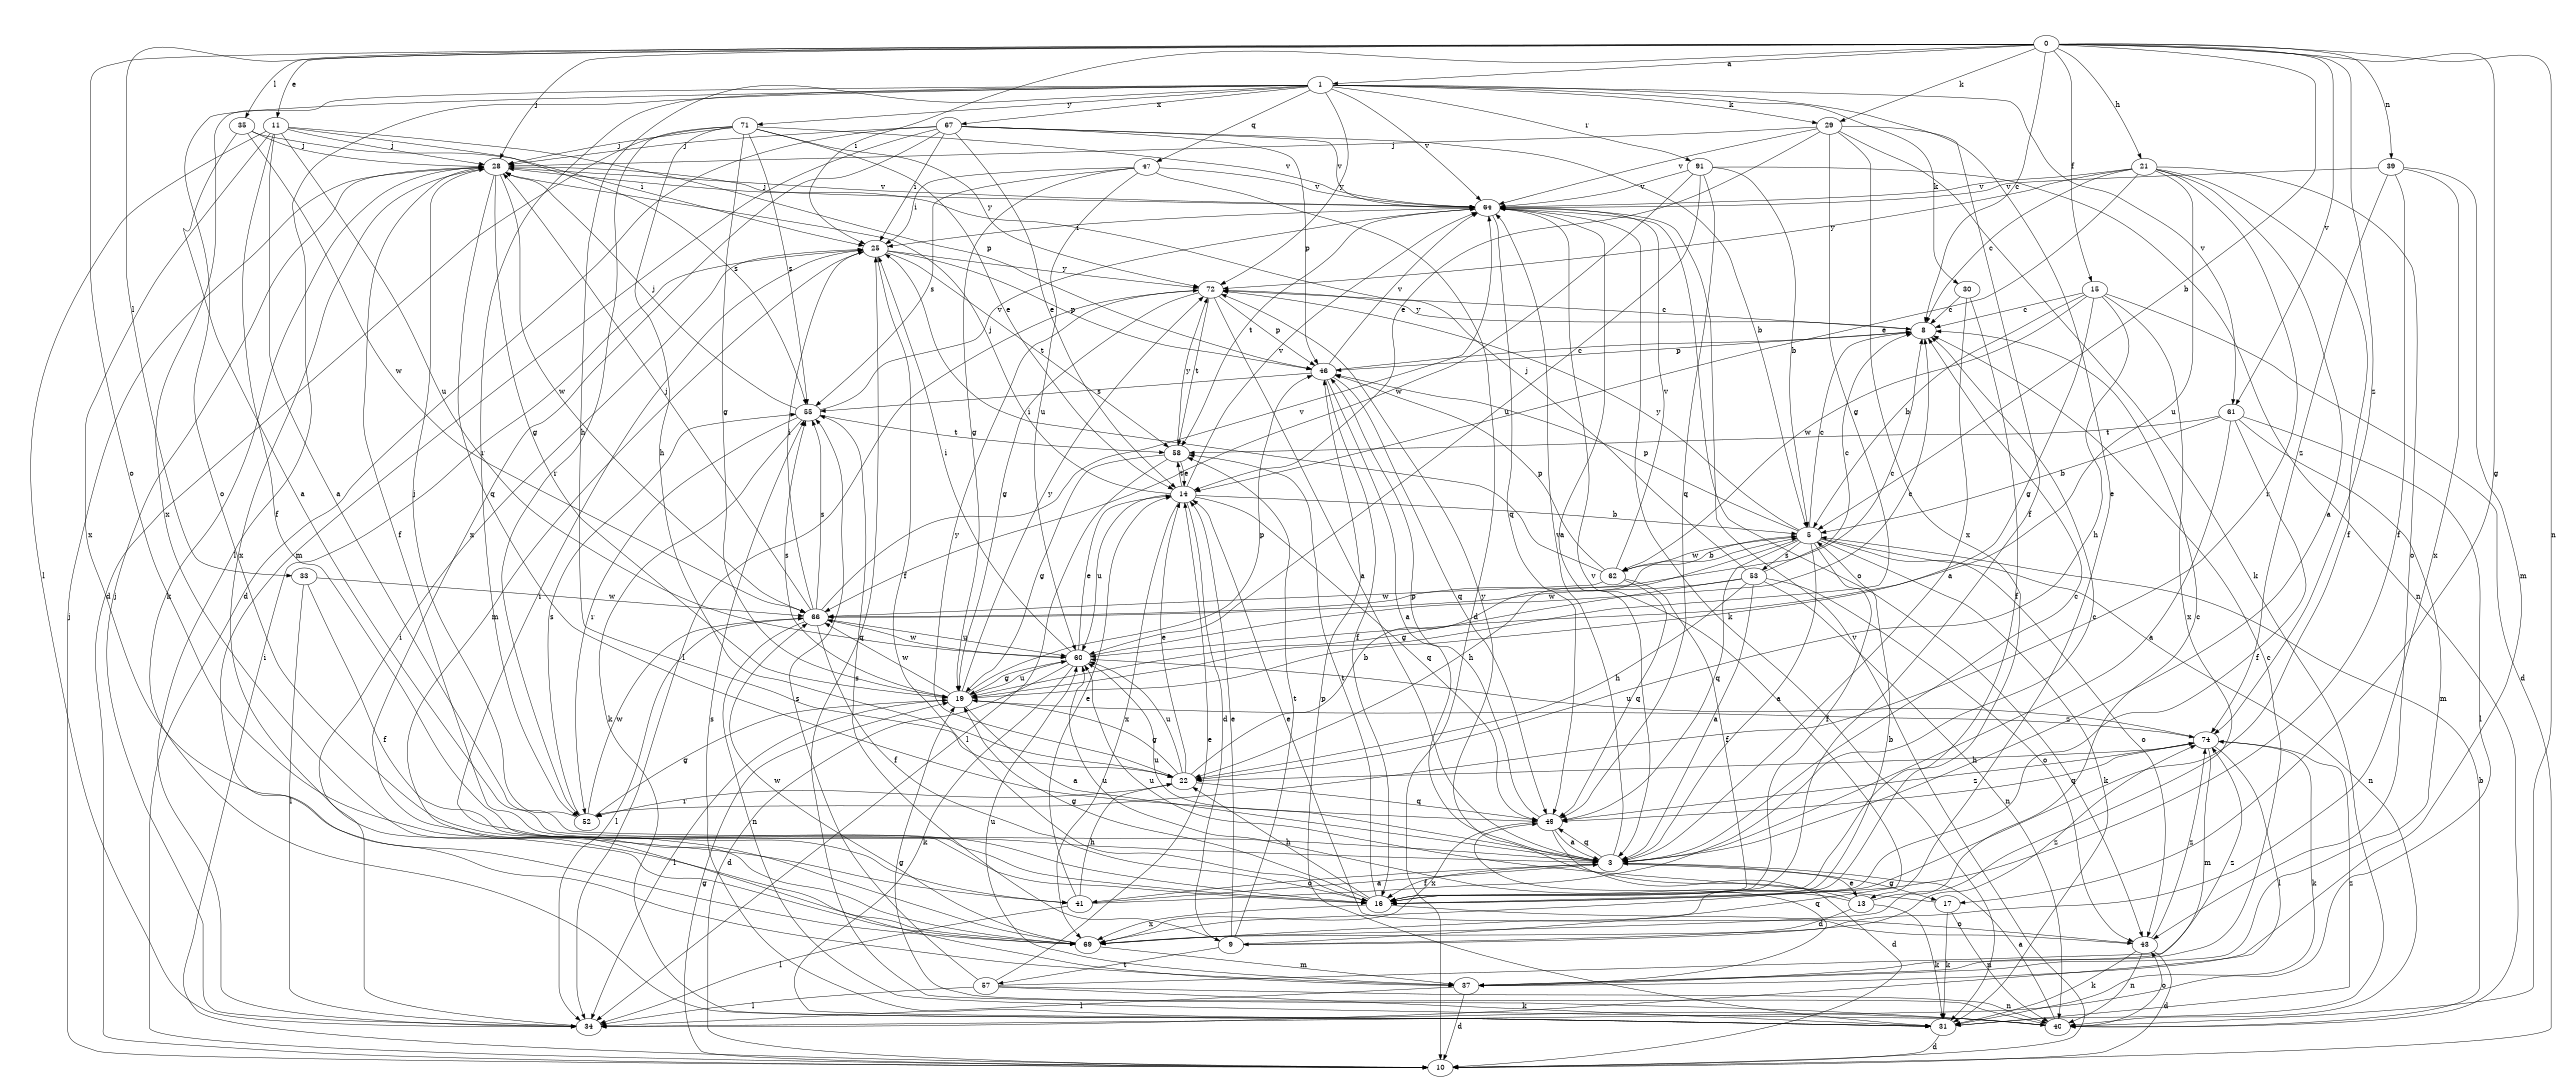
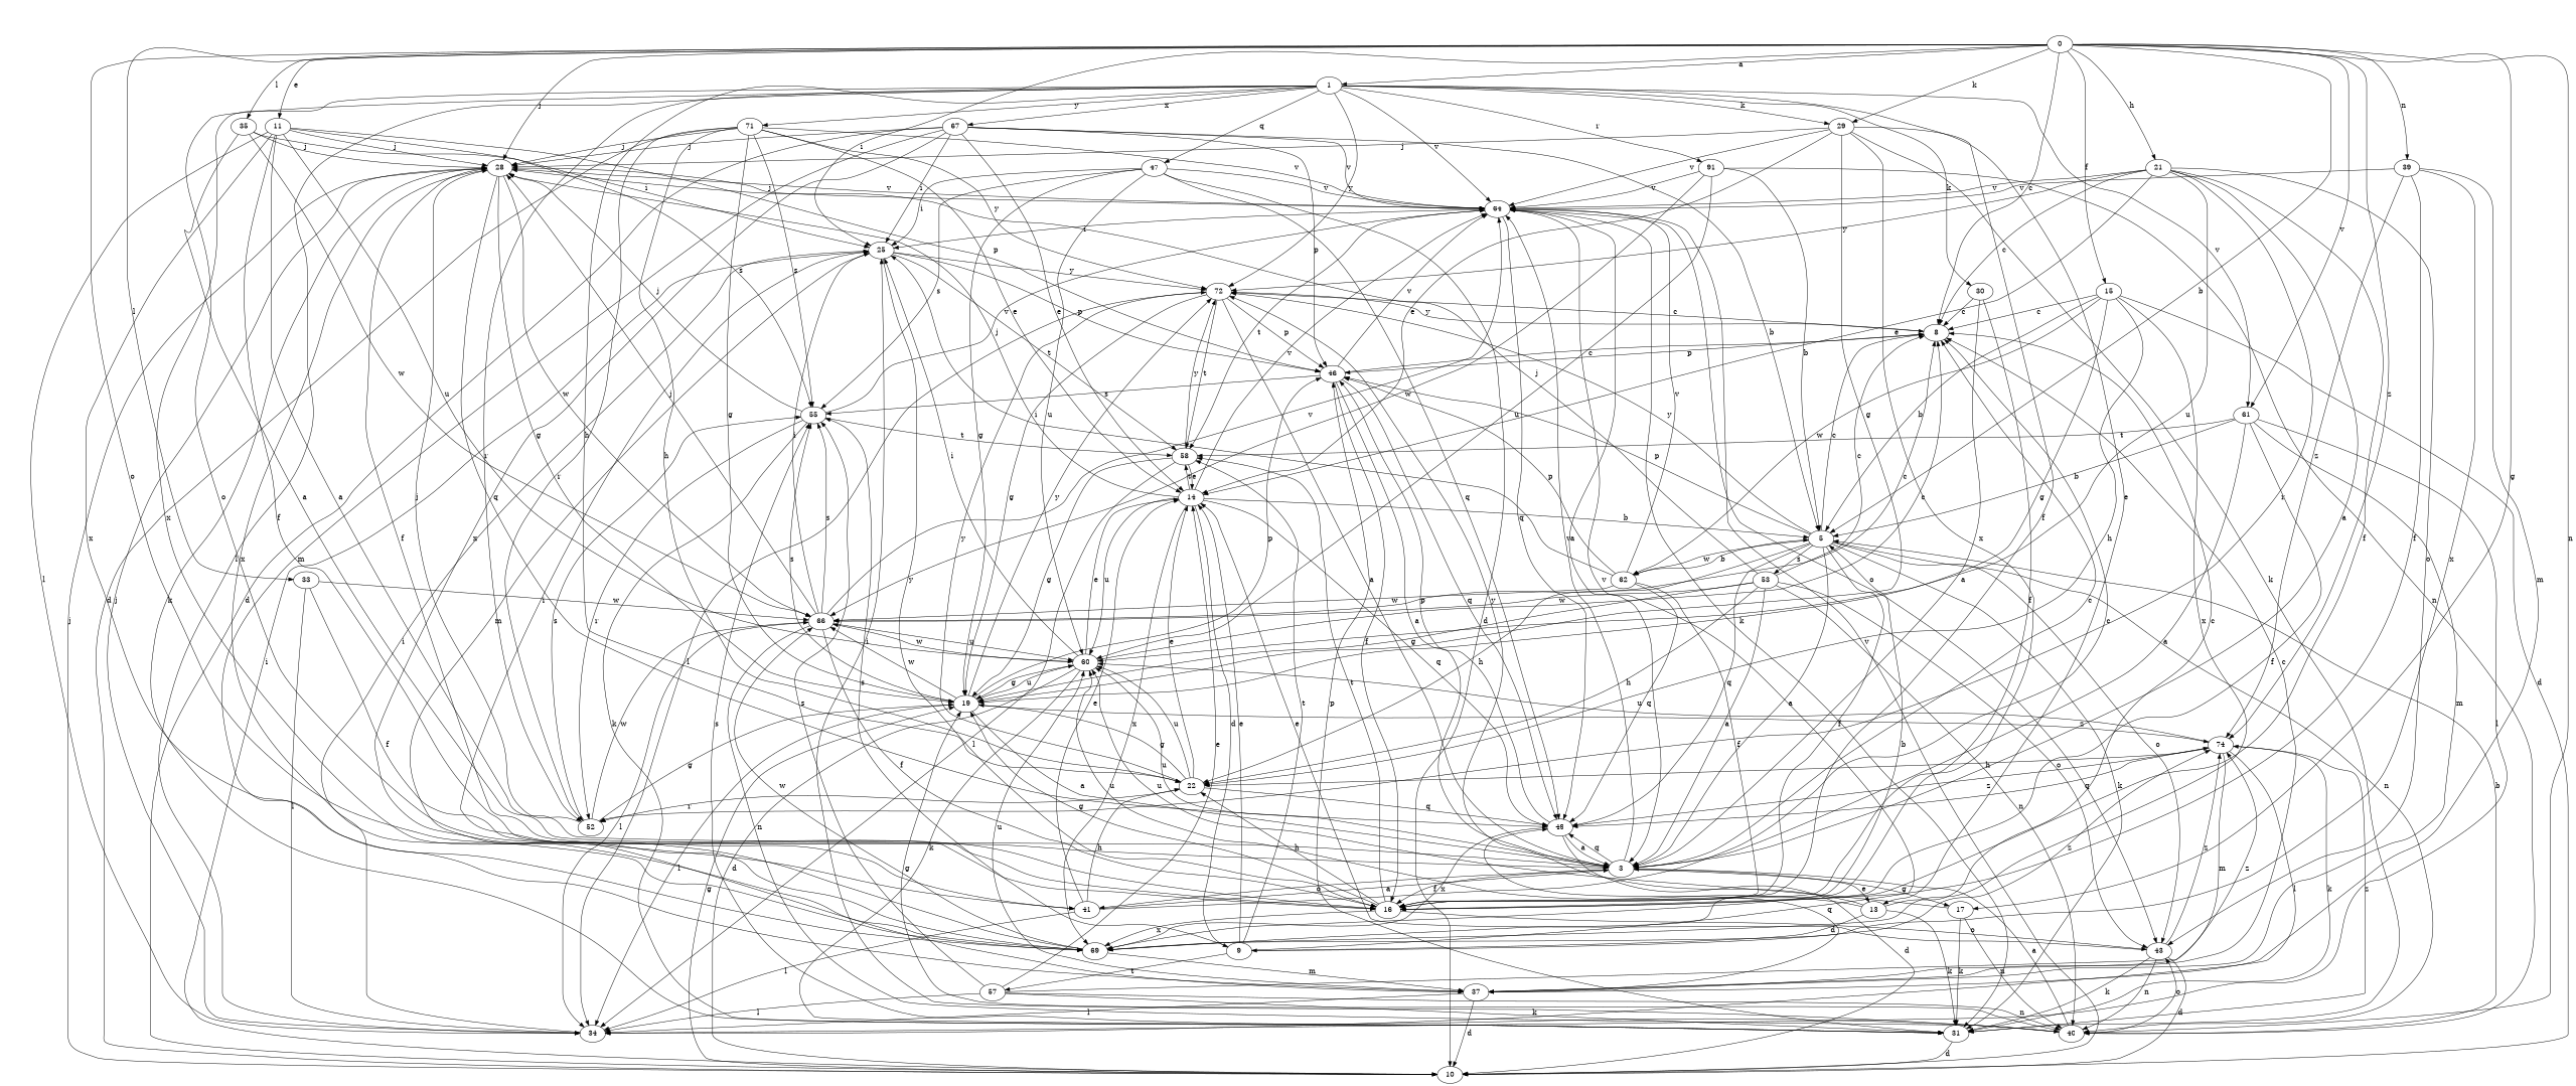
  strict digraph {
    0
    1
    5
    8
    11
    15
    17
    21
    25
    28
    29
    n12 [label=35]
    33
    39
    40
    41
    61
    74
    13
    22
    30
    34
    47
    n24 [label=91]
    52
    64
    67
    69
    71
    72
    3
    16
    49
    31
    43
    46
    53
    n38 [label=62]
    60
    55
    10
    19
    14
    58
    37
    66
    9
    57
    0 -> 1 [label=a]
    0 -> 5 [label=b]
    0 -> 8 [label=c]
    0 -> 11 [label=e]
    0 -> 15 [label=f]
    0 -> 17 [label=g]
    0 -> 21 [label=h]
    0 -> 25 [label=i]
    0 -> 28 [label=j]
    0 -> 29 [label=k]
    0 -> n12 [label=l]
    0 -> 33 [label=l]
    0 -> 39 [label=n]
    0 -> 40 [label=n]
    0 -> 41 [label=o]
    0 -> 61 [label=v]
    0 -> 74 [label=z]
    1 -> 29 [label=k]
    1 -> 41 [label=o]
    1 -> 61 [label=v]
    1 -> 13 [label=e]
    1 -> 22 [label=h]
    1 -> 30 [label=k]
    1 -> 34 [label=l]
    1 -> 47 [label=q]
    1 -> n24 [label=r]
    1 -> 52 [label=r]
    1 -> 64 [label=v]
    1 -> 67 [label=x]
    1 -> 69 [label=x]
    1 -> 71 [label=y]
    1 -> 72 [label=y]
    5 -> 8 [label=c]
    5 -> 40 [label=n]
    5 -> 22 [label=h]
    5 -> 72 [label=y]
    5 -> 3 [label=a]
    5 -> 16 [label=f]
    5 -> 49 [label=q]
    5 -> 31 [label=k]
    5 -> 43 [label=o]
    5 -> 46 [label=p]
    5 -> 53 [label=s]
    5 -> n38 [label=w]
    8 -> 72 [label=y]
    8 -> 46 [label=p]
    11 -> 28 [label=j]
    11 -> 34 [label=l]
    11 -> 69 [label=x]
    11 -> 3 [label=a]
    11 -> 16 [label=f]
    11 -> 46 [label=p]
    11 -> 60 [label=u]
    11 -> 55 [label=s]
    15 -> 5 [label=b]
    15 -> 8 [label=c]
    15 -> 22 [label=h]
    15 -> 69 [label=x]
    15 -> n38 [label=w]
    15 -> 10 [label=d]
    15 -> 19 [label=g]
    17 -> 40 [label=n]
    17 -> 31 [label=k]
    17 -> 60 [label=u]
    21 -> 8 [label=c]
    21 -> 52 [label=r]
    21 -> 64 [label=v]
    21 -> 72 [label=y]
    21 -> 3 [label=a]
    21 -> 16 [label=f]
    21 -> 43 [label=o]
    21 -> 60 [label=u]
    21 -> 14 [label=e]
    25 -> 72 [label=y]
-   25 -> 16 [label=f]
+   25 -> 16 [label=y]
    25 -> 46 [label=p]
    25 -> 58 [label=t]
    25 -> 37 [label=m]
    28 -> 64 [label=v]
    28 -> 69 [label=x]
    28 -> 16 [label=f]
    28 -> 49 [label=q]
    28 -> 31 [label=k]
    28 -> 19 [label=g]
    28 -> 66 [label=w]
    29 -> 28 [label=j]
    29 -> 64 [label=v]
    29 -> 69 [label=x]
    29 -> 16 [label=f]
    29 -> 31 [label=k]
    29 -> 19 [label=g]
    29 -> 14 [label=e]
    n12 -> 25 [label=i]
    n12 -> 28 [label=j]
    n12 -> 3 [label=a]
    n12 -> 66 [label=w]
    33 -> 34 [label=l]
    33 -> 16 [label=f]
    33 -> 66 [label=w]
    39 -> 74 [label=z]
    39 -> 64 [label=v]
    39 -> 69 [label=x]
    39 -> 16 [label=f]
    39 -> 37 [label=m]
    40 -> 5 [label=b]
-   40 -> 25 [label=q]
+   40 -> 25 [label=i]
    40 -> 3 [label=a]
    40 -> 43 [label=o]
    40 -> 55 [label=s]
    40 -> 19 [label=g]
    41 -> 8 [label=c]
    41 -> 22 [label=h]
    41 -> 34 [label=l]
    41 -> 3 [label=a]
    41 -> 14 [label=e]
    61 -> 5 [label=b]
    61 -> 34 [label=l]
    61 -> 3 [label=a]
    61 -> 16 [label=f]
    61 -> 58 [label=t]
    61 -> 37 [label=m]
    74 -> 22 [label=h]
    74 -> 34 [label=l]
    74 -> 49 [label=q]
    74 -> 31 [label=k]
    74 -> 60 [label=u]
    74 -> 37 [label=m]
    13 -> 8 [label=c]
    13 -> 72 [label=y]
    13 -> 31 [label=k]
    13 -> 60 [label=u]
    13 -> 9 [label=d]
-   22 -> 5 [label=b]
    22 -> 52 [label=r]
    22 -> 72 [label=y]
    22 -> 49 [label=q]
    22 -> 60 [label=u]
    22 -> 19 [label=g]
    22 -> 14 [label=e]
    30 -> 8 [label=c]
    30 -> 3 [label=a]
    30 -> 16 [label=f]
    34 -> 25 [label=i]
    34 -> 28 [label=j]
    47 -> 25 [label=i]
    47 -> 64 [label=v]
    47 -> 60 [label=u]
    47 -> 55 [label=s]
    47 -> 10 [label=d]
    47 -> 19 [label=g]
    n24 -> 5 [label=b]
    n24 -> 40 [label=n]
    n24 -> 64 [label=v]
-   n24 -> 49 [label=q]
+   47 -> 49 [label=q]
    n24 -> 60 [label=u]
    n24 -> 66 [label=w]
    52 -> 28 [label=j]
    52 -> 55 [label=s]
    52 -> 19 [label=g]
    52 -> 66 [label=w]
    64 -> 25 [label=i]
    64 -> 28 [label=j]
    64 -> 3 [label=a]
    64 -> 49 [label=q]
    64 -> 31 [label=k]
    64 -> 43 [label=o]
    64 -> 58 [label=t]
    67 -> 5 [label=b]
    67 -> 25 [label=i]
    67 -> 28 [label=j]
    67 -> 64 [label=v]
    67 -> 69 [label=x]
    67 -> 46 [label=p]
    67 -> 10 [label=d]
    67 -> 14 [label=e]
    67 -> 37 [label=m]
    69 -> 5 [label=b]
    69 -> 25 [label=i]
    69 -> 37 [label=m]
    69 -> 66 [label=w]
    71 -> 28 [label=j]
    71 -> 22 [label=h]
    71 -> 52 [label=r]
    71 -> 64 [label=v]
    71 -> 72 [label=y]
    71 -> 55 [label=s]
    71 -> 10 [label=d]
    71 -> 19 [label=g]
    71 -> 14 [label=e]
    72 -> 8 [label=c]
    72 -> 34 [label=l]
    72 -> 3 [label=a]
    72 -> 46 [label=p]
    72 -> 19 [label=g]
    72 -> 58 [label=t]
    3 -> 8 [label=c]
    3 -> 17 [label=g]
    3 -> 41 [label=o]
    3 -> 13 [label=e]
    3 -> 64 [label=v]
    3 -> 16 [label=f]
    3 -> 49 [label=q]
    3 -> 60 [label=u]
    16 -> 22 [label=h]
    16 -> 69 [label=x]
    16 -> 43 [label=o]
    16 -> 19 [label=g]
    16 -> 58 [label=t]
    49 -> 74 [label=z]
    49 -> 69 [label=x]
    49 -> 3 [label=a]
    49 -> 46 [label=p]
    49 -> 10 [label=d]
    31 -> 74 [label=z]
    31 -> 46 [label=p]
    31 -> 10 [label=d]
    43 -> 40 [label=n]
    43 -> 74 [label=z]
    43 -> 31 [label=k]
    43 -> 10 [label=d]
    43 -> 14 [label=e]
    46 -> 8 [label=c]
    46 -> 64 [label=v]
    46 -> 3 [label=a]
    46 -> 16 [label=f]
    46 -> 49 [label=q]
    46 -> 55 [label=s]
    53 -> 8 [label=c]
    53 -> 28 [label=j]
    53 -> 40 [label=n]
    53 -> 22 [label=h]
    53 -> 3 [label=a]
    53 -> 43 [label=o]
    53 -> 19 [label=g]
    53 -> 66 [label=w]
    n38 -> 5 [label=b]
    n38 -> 25 [label=i]
    n38 -> 64 [label=v]
    n38 -> 16 [label=f]
    n38 -> 49 [label=q]
    n38 -> 46 [label=p]
    n38 -> 66 [label=w]
    60 -> 8 [label=c]
    60 -> 25 [label=i]
    60 -> 31 [label=k]
    60 -> 10 [label=d]
    60 -> 19 [label=g]
    60 -> 14 [label=e]
    60 -> 66 [label=w]
    55 -> 28 [label=j]
    55 -> 52 [label=r]
    55 -> 64 [label=v]
    55 -> 31 [label=k]
    55 -> 58 [label=t]
    10 -> 25 [label=i]
    10 -> 28 [label=j]
    10 -> 64 [label=v]
    10 -> 19 [label=g]
    19 -> 74 [label=z]
    19 -> 34 [label=l]
    19 -> 72 [label=y]
    19 -> 3 [label=a]
    19 -> 46 [label=p]
    19 -> 60 [label=u]
    19 -> 55 [label=s]
    19 -> 66 [label=w]
    14 -> 5 [label=b]
    14 -> 28 [label=j]
    14 -> 64 [label=v]
    14 -> 69 [label=x]
    14 -> 49 [label=q]
    14 -> 60 [label=u]
    14 -> 58 [label=t]
    14 -> 9 [label=d]
    58 -> 34 [label=l]
    58 -> 72 [label=y]
    58 -> 19 [label=g]
    58 -> 14 [label=e]
    37 -> 8 [label=c]
    37 -> 34 [label=l]
    37 -> 49 [label=q]
    37 -> 60 [label=u]
    37 -> 10 [label=d]
    66 -> 8 [label=c]
    66 -> 25 [label=i]
    66 -> 28 [label=j]
    66 -> 40 [label=n]
    66 -> 34 [label=l]
    66 -> 64 [label=v]
    66 -> 16 [label=f]
    66 -> 60 [label=u]
    66 -> 55 [label=s]
    9 -> 74 [label=z]
    9 -> 64 [label=v]
    9 -> 55 [label=s]
    9 -> 14 [label=e]
    9 -> 58 [label=t]
    9 -> 57 [label=t]
    57 -> 40 [label=n]
    57 -> 74 [label=z]
    57 -> 34 [label=l]
    57 -> 31 [label=k]
    57 -> 55 [label=s]
    57 -> 14 [label=e]
  }
